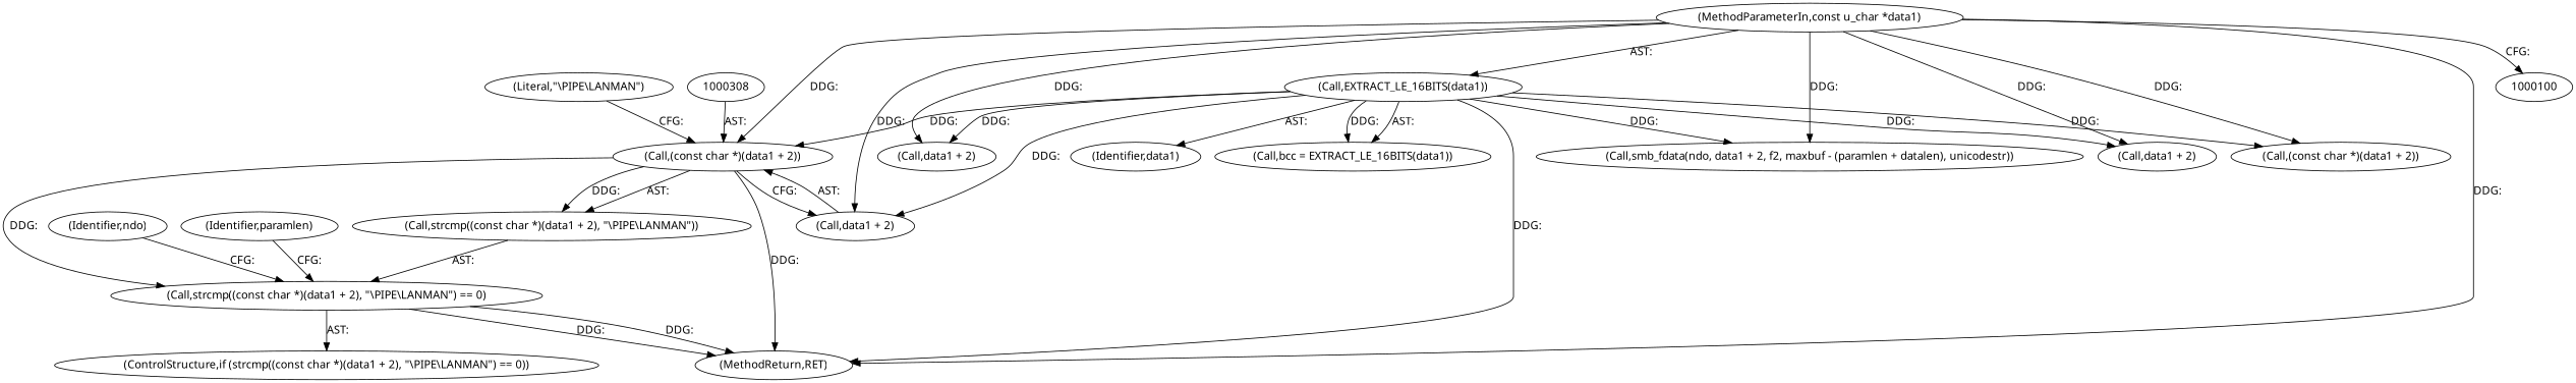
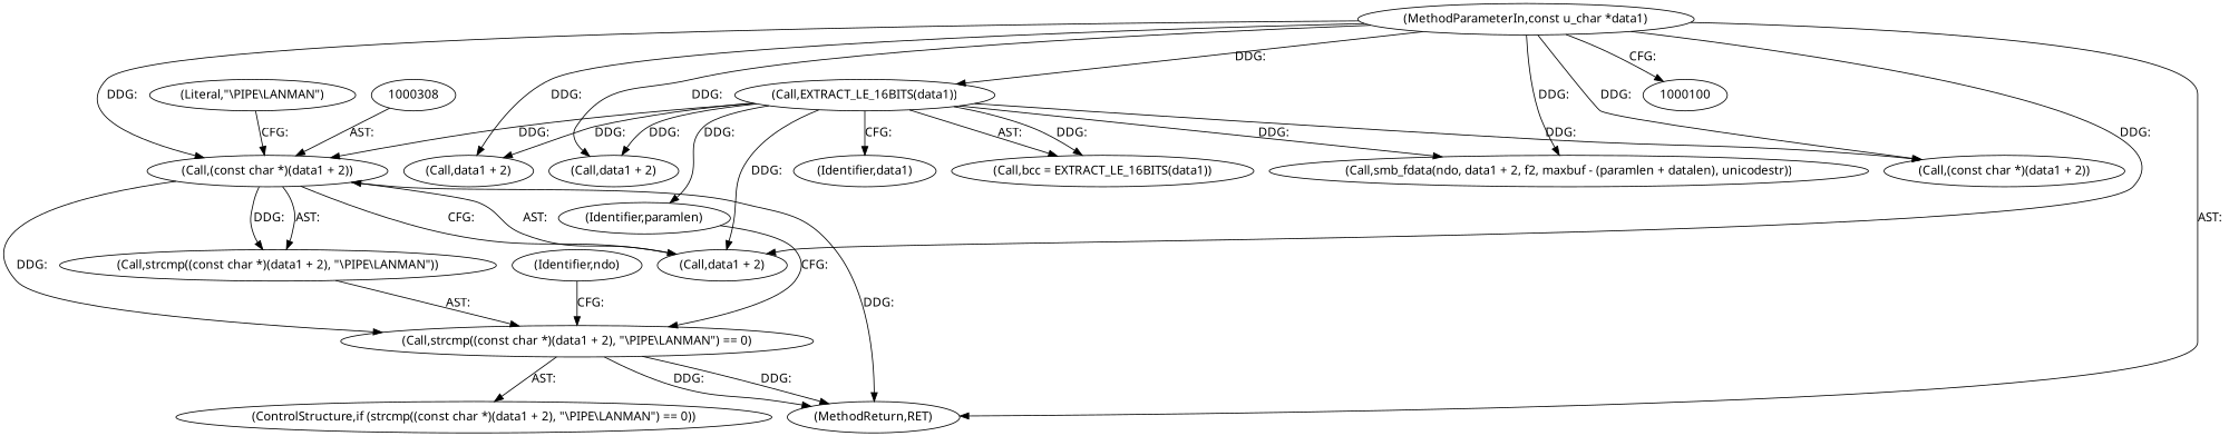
  digraph {
    fontname="Noto Sans"
    node [fontname="Noto Sans"]
    edge [fontname="Noto Sans"]
    n1 [label="(Call,strcmp((const char *)(data1 + 2), \"\\PIPE\\LANMAN\") == 0)"]
    n2 [label="(MethodReturn,RET)"]
    n3 [label="(ControlStructure,if (strcmp((const char *)(data1 + 2), \"\\PIPE\\LANMAN\") == 0))"]
    n4 [label="(Call,(const char *)(data1 + 2))"]
    n5 [label="(Call,data1 + 2)"]
    n6 [label="(Call,strcmp((const char *)(data1 + 2), \"\\PIPE\\LANMAN\"))"]
    n7 [label="(MethodParameterIn,const u_char *data1)"]
    n8 [label="(Call,EXTRACT_LE_16BITS(data1))"]
    n9 [label="(Call,data1 + 2)"]
    n10 [label="(Call,(const char *)(data1 + 2))"]
    n11 [label="(Call,smb_fdata(ndo, data1 + 2, f2, maxbuf - (paramlen + datalen), unicodestr))"]
    n12 [label="(Call,data1 + 2)"]
    1000100
    n14 [label="(Identifier,data1)"]
    n15 [label="(Call,bcc = EXTRACT_LE_16BITS(data1))"]
    n16 [label="(Literal,\"\\PIPE\\LANMAN\")"]
    n17 [label="(Identifier,ndo)"]
    n18 [label="(Identifier,paramlen)"]
    1000308
    n1 -> n2 [label="DDG: "]
    n1 -> n2 [label="DDG: "]
    n1 -> n3 [label="AST: "]
    n4 -> n1 [label="DDG: "]
    n4 -> n2 [label="DDG: "]
    n4 -> n5 [label="CFG: "]
    n4 -> n6 [label="AST: "]
    n4 -> n6 [label="DDG: "]
    n5 -> n4 [label="AST: "]
    n6 -> n1 [label="AST: "]
-   n7 -> n2 [label="DDG: "]
+   n7 -> n2 [label="AST: "]
    n7 -> n4 [label="DDG: "]
    n7 -> n5 [label="DDG: "]
-   n7 -> n8 [label="AST: "]
+   n7 -> n8 [label="DDG: "]
    n7 -> n9 [label="DDG: "]
    n7 -> n10 [label="DDG: "]
    n7 -> n11 [label="DDG: "]
    n7 -> n12 [label="DDG: "]
    n7 -> 1000100 [label="CFG: "]
-   n8 -> n2 [label="DDG: "]
+   n8 -> n18 [label="DDG: "]
    n8 -> n4 [label="DDG: "]
    n8 -> n5 [label="DDG: "]
    n8 -> n9 [label="DDG: "]
    n8 -> n10 [label="DDG: "]
    n8 -> n11 [label="DDG: "]
    n8 -> n12 [label="DDG: "]
-   n8 -> n14 [label="AST: "]
+   n8 -> n14 [label="CFG: "]
    n8 -> n15 [label="AST: "]
    n8 -> n15 [label="DDG: "]
    n16 -> n4 [label="CFG: "]
    n17 -> n1 [label="CFG: "]
    n18 -> n1 [label="CFG: "]
    1000308 -> n4 [label="AST: "]
  }
